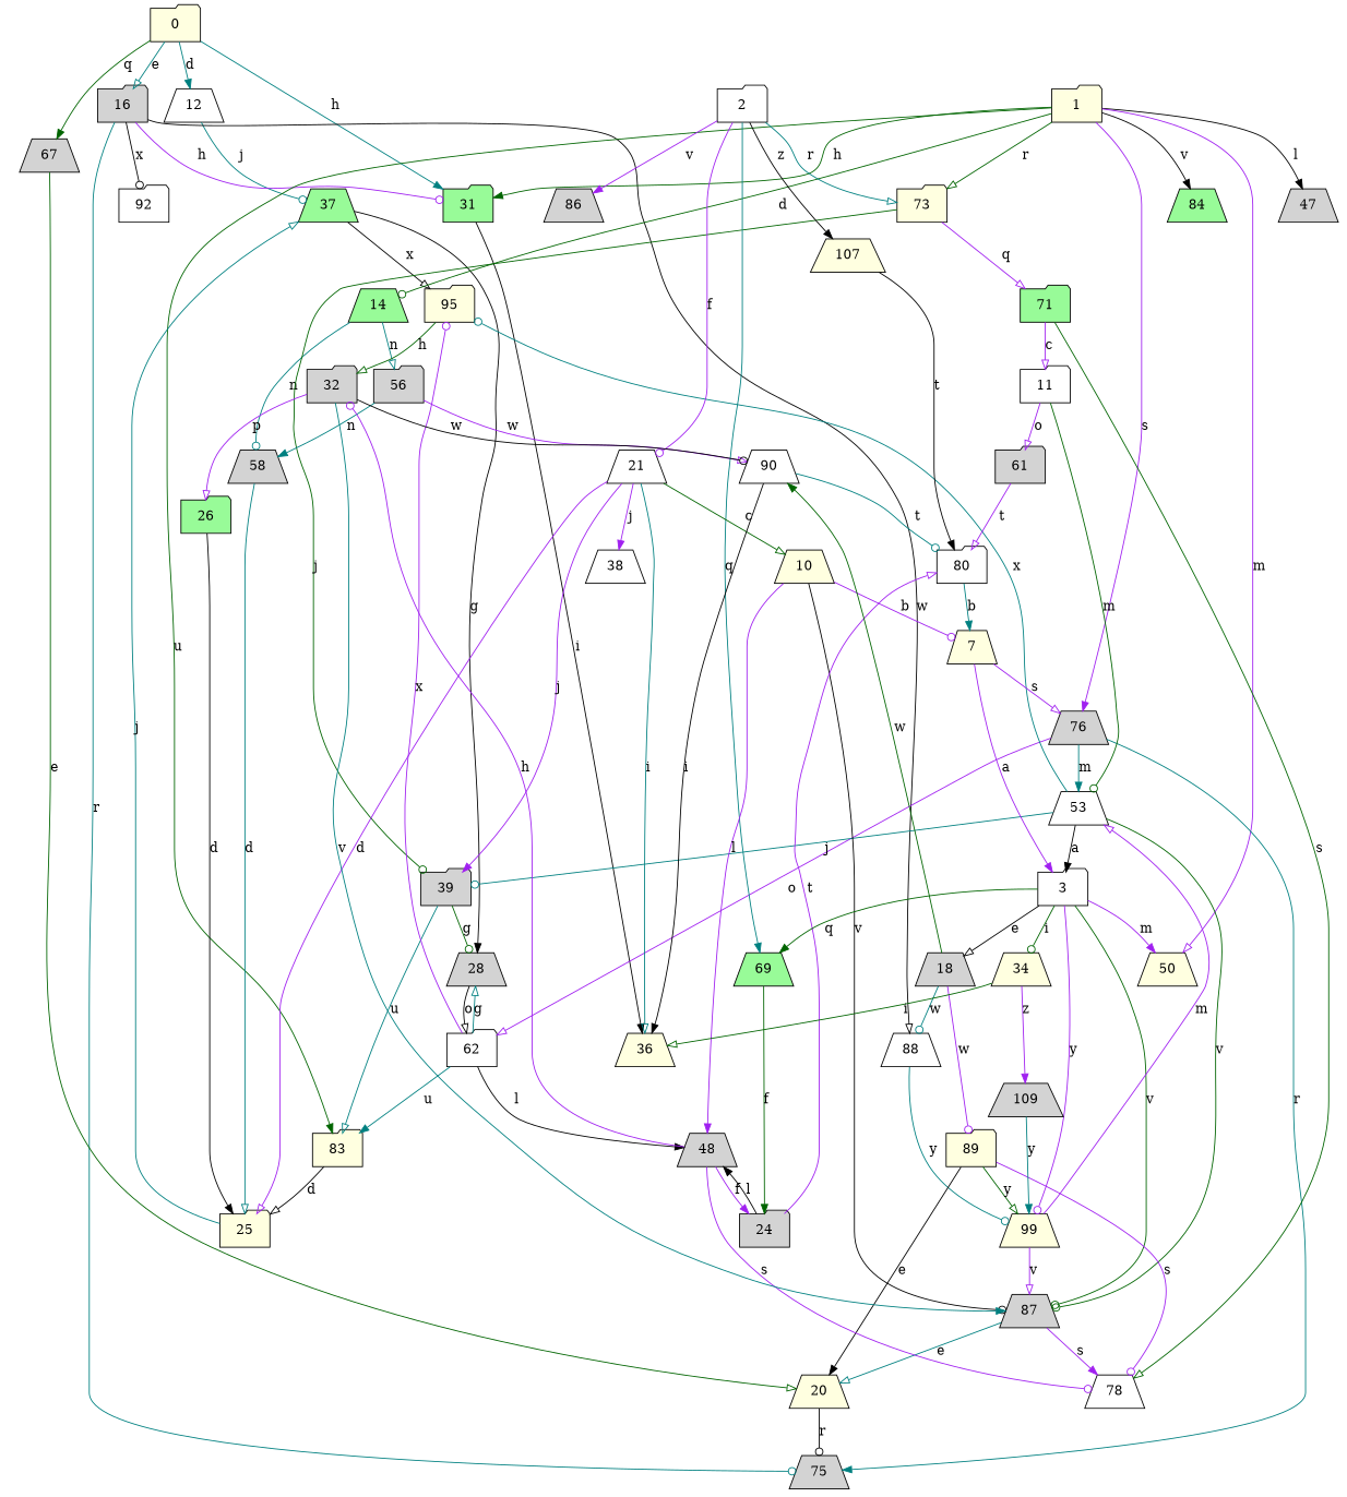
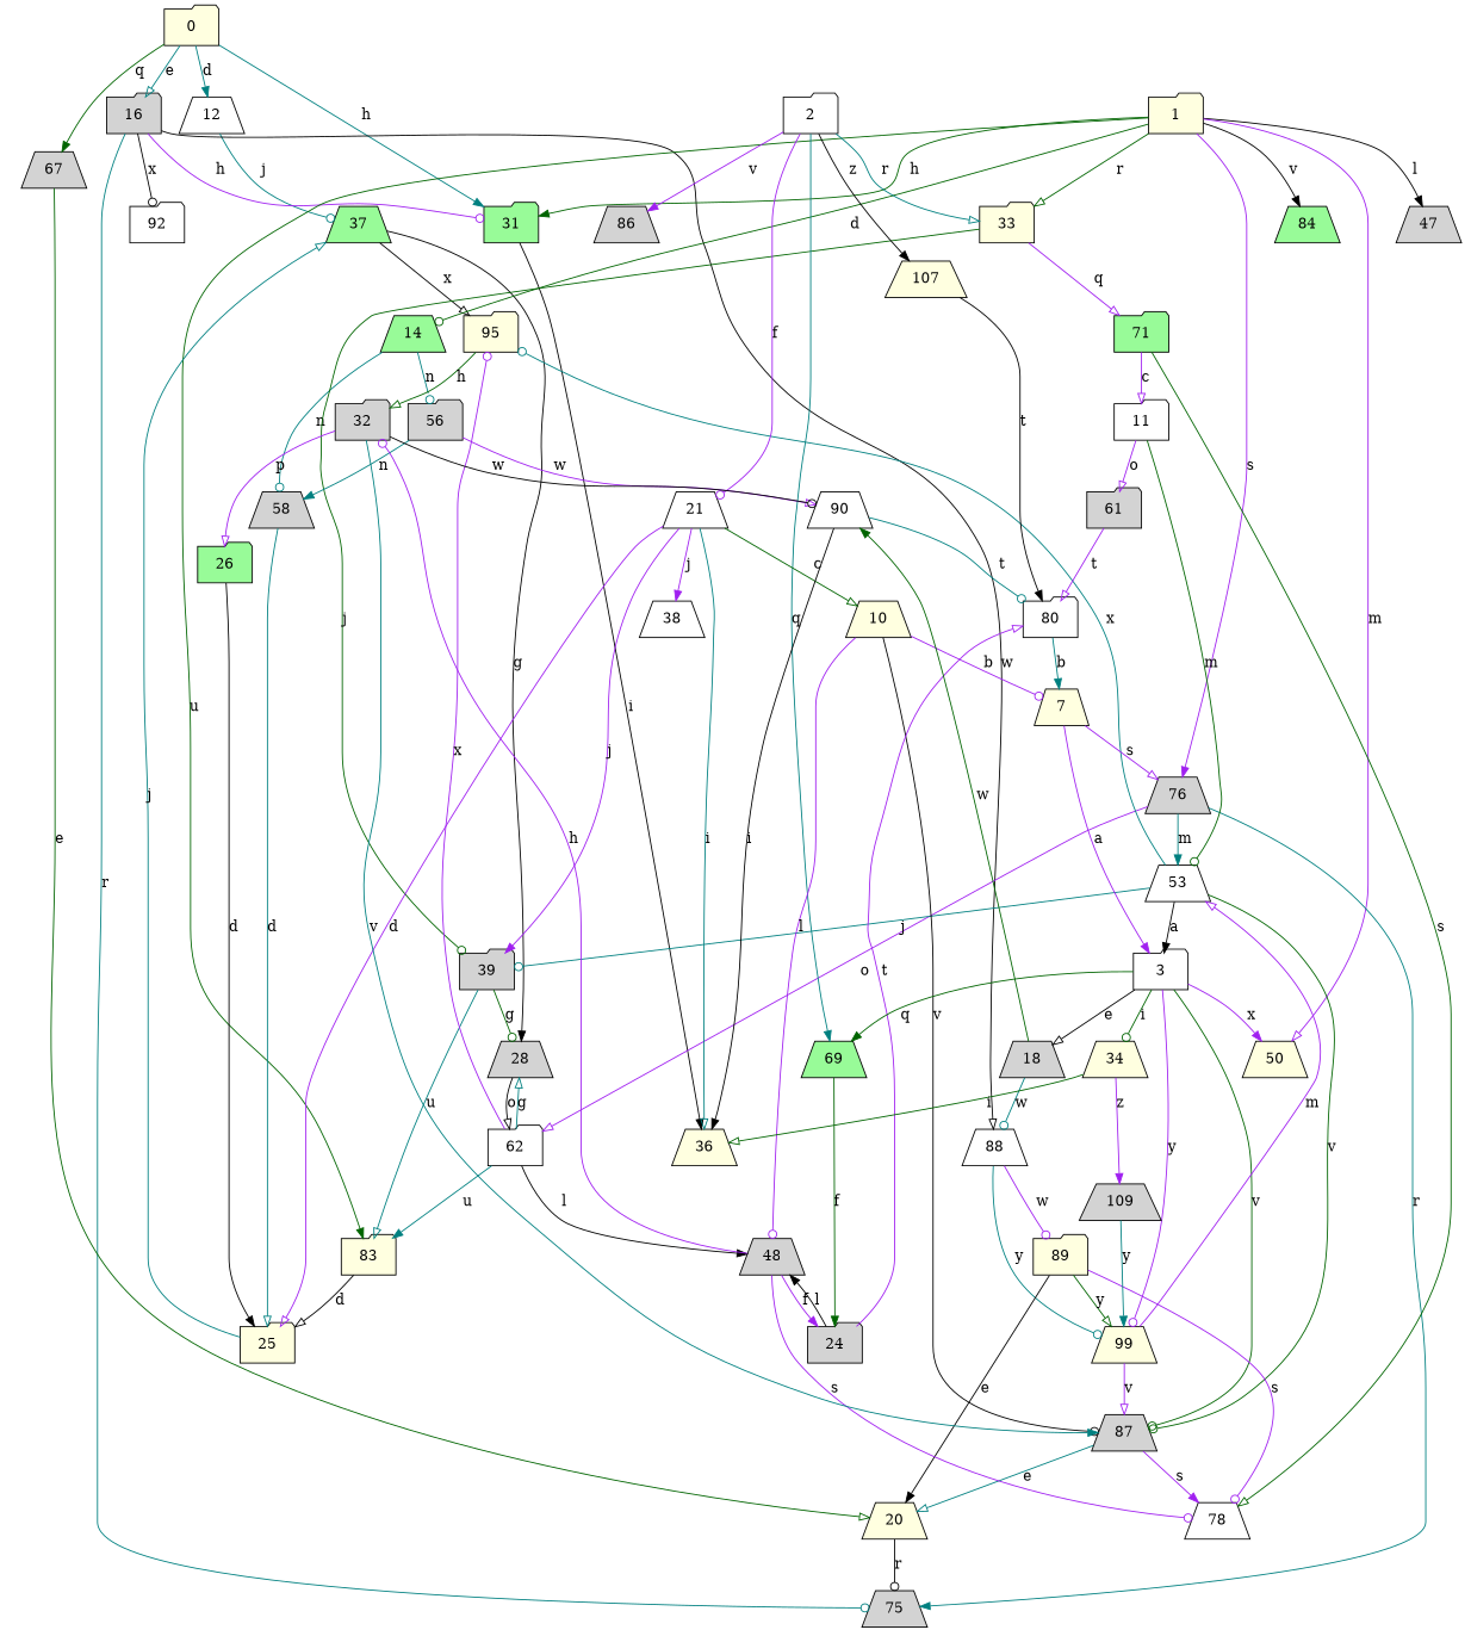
  strict digraph {
    fontname="DejaVu Serif"
    node [fillcolor=lightgrey fontname="DejaVu Serif" shape=trapezium style=filled]
    edge [arrowhead=normal color=purple fontname="DejaVu Serif"]
    0 [fillcolor=lightyellow shape=folder]
    12 [fillcolor=white]
    16 [shape=folder]
    31 [fillcolor=palegreen shape=folder]
    67
    37 [fillcolor=palegreen]
    75
    88 [fillcolor=white]
    92 [fillcolor=white shape=folder]
    36 [fillcolor=lightyellow]
    20 [fillcolor=lightyellow]
    1 [fillcolor=lightyellow shape=folder]
    14 [fillcolor=palegreen]
    47
    50 [fillcolor=lightyellow]
-   73 [fillcolor=lightyellow shape=folder]
+   73 [fillcolor=lightyellow shape=folder label=33]
    76
    83 [fillcolor=lightyellow shape=folder]
    84 [fillcolor=palegreen]
    56 [shape=folder]
    58
    39 [shape=folder]
    71 [fillcolor=palegreen shape=folder]
    53 [fillcolor=white]
    62 [fillcolor=white shape=folder]
    n26 [fillcolor=lightyellow label=25 shape=folder]
    2 [fillcolor=white shape=folder]
    21 [fillcolor=white]
    69 [fillcolor=palegreen]
    86
    107 [fillcolor=lightyellow]
    10 [fillcolor=lightyellow]
    38 [fillcolor=white]
    24 [shape=folder]
    80 [fillcolor=white shape=folder]
    3 [fillcolor=white shape=folder]
    18
    34 [fillcolor=lightyellow]
    87
    99 [fillcolor=lightyellow]
    89 [fillcolor=lightyellow shape=folder]
    90 [fillcolor=white]
    109
    78 [fillcolor=white]
    7 [fillcolor=lightyellow]
    48
    32 [shape=folder]
    11 [fillcolor=white shape=folder]
    61 [shape=folder]
    95 [fillcolor=lightyellow shape=folder]
    28
    n52 [fillcolor=palegreen label=26 shape=folder]
    0 -> 12 [color=teal label=d]
    0 -> 16 [arrowhead=onormal color=teal label=e]
    0 -> 31 [color=teal label=h]
    0 -> 67 [color=darkgreen label=q]
    12 -> 37 [arrowhead=odot color=teal label=j]
    16 -> 31 [arrowhead=odot label=h]
    16 -> 75 [arrowhead=odot color=teal label=r]
    16 -> 88 [arrowhead=onormal color=black label=w]
    16 -> 92 [arrowhead=odot color=black label=x]
    31 -> 36 [color=black label=i]
    67 -> 20 [arrowhead=onormal color=darkgreen label=e]
    37 -> 95 [arrowhead=onormal color=black label=x]
    37 -> 28 [color=black label=g]
    88 -> 99 [arrowhead=odot color=teal label=y]
    20 -> 75 [arrowhead=odot color=black label=r]
    1 -> 31 [color=darkgreen label=h]
    1 -> 14 [arrowhead=odot color=darkgreen label=d]
    1 -> 47 [color=black label=l]
    1 -> 50 [arrowhead=onormal label=m]
    1 -> 73 [arrowhead=onormal color=darkgreen label=r]
    1 -> 76 [label=s]
    1 -> 83 [color=darkgreen label=u]
    1 -> 84 [color=black label=v]
-   14 -> 56 [arrowhead=onormal color=teal label=n]
+   14 -> 56 [arrowhead=odot color=teal label=n]
    14 -> 58 [arrowhead=odot color=teal label=n]
    73 -> 39 [arrowhead=odot color=darkgreen label=j]
    73 -> 71 [arrowhead=onormal label=q]
    76 -> 75 [color=teal label=r]
    76 -> 53 [color=teal label=m]
    76 -> 62 [arrowhead=onormal label=o]
    83 -> n26 [arrowhead=onormal color=black label=d]
    56 -> 58 [color=teal label=n]
    56 -> 90 [arrowhead=onormal label=w]
    58 -> n26 [arrowhead=onormal color=teal label=d]
    39 -> 83 [arrowhead=onormal color=teal label=u]
    39 -> 28 [arrowhead=odot color=darkgreen label=g]
    71 -> 78 [arrowhead=onormal color=darkgreen label=s]
    71 -> 11 [arrowhead=onormal label=c]
    53 -> 39 [arrowhead=odot color=teal label=j]
    53 -> 3 [color=black label=a]
    53 -> 87 [arrowhead=odot color=darkgreen label=v]
    53 -> 95 [arrowhead=odot color=teal label=x]
    62 -> 83 [color=teal label=u]
    62 -> 48 [color=black label=l]
    62 -> 95 [arrowhead=odot label=x]
    62 -> 28 [arrowhead=onormal color=teal label=g]
    n26 -> 37 [arrowhead=onormal color=teal label=j]
    2 -> 73 [arrowhead=onormal color=teal label=r]
    2 -> 21 [arrowhead=odot label=f]
    2 -> 69 [color=teal label=q]
    2 -> 86 [label=v]
    2 -> 107 [color=black label=z]
    21 -> 36 [arrowhead=onormal color=teal label=i]
    21 -> 39 [label=j]
    21 -> n26 [arrowhead=onormal label=d]
    21 -> 10 [arrowhead=onormal color=darkgreen label=c]
    21 -> 38 [label=j]
    69 -> 24 [color=darkgreen label=f]
    107 -> 80 [color=black label=t]
    10 -> 87 [arrowhead=odot color=black label=v]
    10 -> 7 [arrowhead=odot label=b]
-   10 -> 48 [label=l]
+   10 -> 48 [arrowhead=odot label=l]
    24 -> 80 [arrowhead=onormal label=t]
    24 -> 48 [color=black label=l]
    80 -> 7 [color=teal label=b]
-   3 -> 50 [label=m]
+   3 -> 50 [label=x]
    3 -> 69 [color=darkgreen label=q]
    3 -> 18 [arrowhead=onormal color=black label=e]
    3 -> 34 [arrowhead=odot color=darkgreen label=i]
    3 -> 87 [arrowhead=odot color=darkgreen label=v]
    3 -> 99 [arrowhead=odot label=y]
    18 -> 88 [arrowhead=odot color=teal label=w]
-   18 -> 89 [arrowhead=odot label=w]
+   88 -> 89 [arrowhead=odot label=w]
    18 -> 90 [color=darkgreen label=w]
    34 -> 36 [arrowhead=onormal color=darkgreen label=i]
    34 -> 109 [label=z]
    87 -> 20 [arrowhead=onormal color=teal label=e]
    87 -> 78 [label=s]
    99 -> 53 [arrowhead=onormal label=m]
    99 -> 87 [arrowhead=onormal label=v]
    89 -> 20 [color=black label=e]
    89 -> 99 [arrowhead=onormal color=darkgreen label=y]
    89 -> 78 [arrowhead=odot label=s]
    90 -> 36 [color=black label=i]
    90 -> 80 [arrowhead=odot color=teal label=t]
    109 -> 99 [color=teal label=y]
    7 -> 76 [arrowhead=onormal label=s]
    7 -> 3 [label=a]
    48 -> 24 [label=f]
    48 -> 78 [arrowhead=odot label=s]
    48 -> 32 [arrowhead=odot label=h]
    32 -> 87 [color=teal label=v]
    32 -> 90 [arrowhead=odot color=black label=w]
    32 -> n52 [arrowhead=onormal label=p]
    11 -> 53 [arrowhead=odot color=darkgreen label=m]
    11 -> 61 [arrowhead=onormal label=o]
    61 -> 80 [arrowhead=onormal label=t]
    95 -> 32 [arrowhead=onormal color=darkgreen label=h]
    28 -> 62 [arrowhead=onormal color=black label=o]
    n52 -> n26 [color=black label=d]
  }
